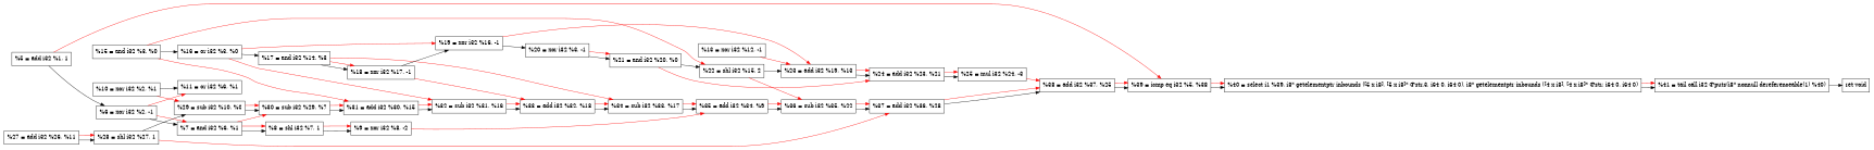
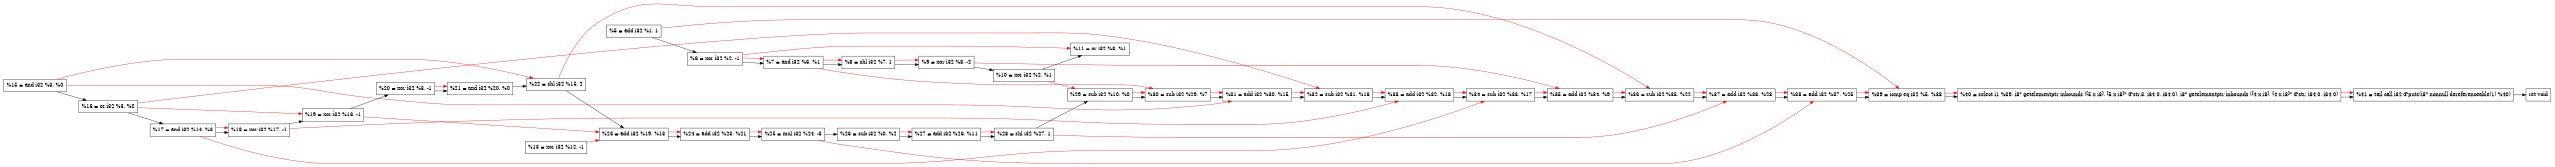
  digraph {
    rankdir=LR
    node [shape=record]
    edge [color=red]
    n1 [label="  %5 = add i32 %1, 1"]
    n2 [label="  %6 = xor i32 %2, -1"]
    n3 [label="  %39 = icmp eq i32 %5, %38"]
    n4 [label="  %7 = and i32 %6, %1"]
    n5 [label="  %11 = or i32 %6, %1"]
    n6 [label="  %40 = select i1 %39, i8* getelementptr inbounds ([5 x i8], [5 x i8]* @str.3, i64 0, i64 0), i8* getelementptr inbounds ([4 x i8], [4 x i8]* @str, i64 0, i64 0)"]
    n7 [label="  %8 = shl i32 %7, 1"]
    n8 [label="  %30 = sub i32 %29, %7"]
    n9 [label="  %9 = xor i32 %8, -2"]
    n10 [label="  %31 = add i32 %30, %15"]
    n11 [label="  %10 = xor i32 %2, %1"]
    n12 [label="  %35 = add i32 %34, %9"]
    n13 [label="  %29 = sub i32 %10, %0"]
    n14 [label="  %36 = sub i32 %35, %22"]
    n15 [label="  %27 = add i32 %26, %11"]
    n16 [label="  %28 = shl i32 %27, 1"]
    n17 [label="  %13 = xor i32 %12, -1"]
    n18 [label="  %23 = add i32 %19, %13"]
    n19 [label="  %24 = add i32 %23, %21"]
    n20 [label="  %15 = and i32 %3, %0"]
    n21 [label="  %16 = or i32 %3, %0"]
    n22 [label="  %22 = shl i32 %15, 2"]
    n23 [label="  %17 = and i32 %14, %3"]
    n24 [label="  %18 = xor i32 %17, -1"]
    n25 [label="  %34 = sub i32 %33, %17"]
    n26 [label="  %19 = xor i32 %16, -1"]
    n27 [label="  %32 = sub i32 %31, %16"]
    n28 [label="  %20 = xor i32 %3, -1"]
    n29 [label="  %33 = add i32 %32, %18"]
    n30 [label="  %21 = and i32 %20, %0"]
    n31 [label="  %25 = mul i32 %24, -3"]
    n32 [label="  %37 = add i32 %36, %28"]
+   n33 [label="  %26 = sub i32 %0, %2"]
    n34 [label="  %38 = add i32 %37, %25"]
    n35 [label="  %41 = tail call i32 @puts(i8* nonnull dereferenceable(1) %40)"]
    n36 [label="  ret void"]
    n1 -> n2 [color=""]
    n1 -> n3
    n2 -> n4 [color=""]
    n2 -> n4
    n2 -> n5
    n3 -> n6 [color=""]
    n3 -> n6
    n4 -> n7 [color=""]
    n4 -> n7
    n4 -> n8
    n6 -> n35 [color=""]
    n6 -> n35
    n7 -> n9 [color=""]
    n7 -> n9
    n8 -> n10 [color=""]
    n8 -> n10
+   n9 -> n11 [color=""]
    n9 -> n12
    n10 -> n27 [color=""]
    n10 -> n27
    n11 -> n5 [color=""]
    n11 -> n13
    n12 -> n14 [color=""]
    n12 -> n14
    n13 -> n8 [color=""]
    n13 -> n8
    n14 -> n32 [color=""]
    n14 -> n32
    n15 -> n16 [color=""]
    n15 -> n16
    n16 -> n13 [color=""]
    n16 -> n32
    n17 -> n18
    n18 -> n19 [color=""]
    n18 -> n19
    n19 -> n31 [color=""]
    n19 -> n31
    n20 -> n10
    n20 -> n21 [color=""]
    n20 -> n22
    n21 -> n23 [color=""]
    n21 -> n26
    n21 -> n27
    n22 -> n14
    n22 -> n18 [color=""]
    n23 -> n24 [color=""]
    n23 -> n24
    n23 -> n25
    n24 -> n26 [color=""]
    n24 -> n29
    n25 -> n12 [color=""]
    n25 -> n12
    n26 -> n18
    n26 -> n28 [color=""]
    n27 -> n29 [color=""]
    n27 -> n29
    n28 -> n30 [color=""]
    n28 -> n30
    n29 -> n25 [color=""]
    n29 -> n25
-   n30 -> n19
    n30 -> n22 [color=""]
+   n31 -> n33 [color=""]
    n31 -> n34
    n32 -> n34 [color=""]
    n32 -> n34
+   n33 -> n15 [color=""]
+   n33 -> n15
    n34 -> n3 [color=""]
    n34 -> n3
    n35 -> n36 [color=""]
  }
